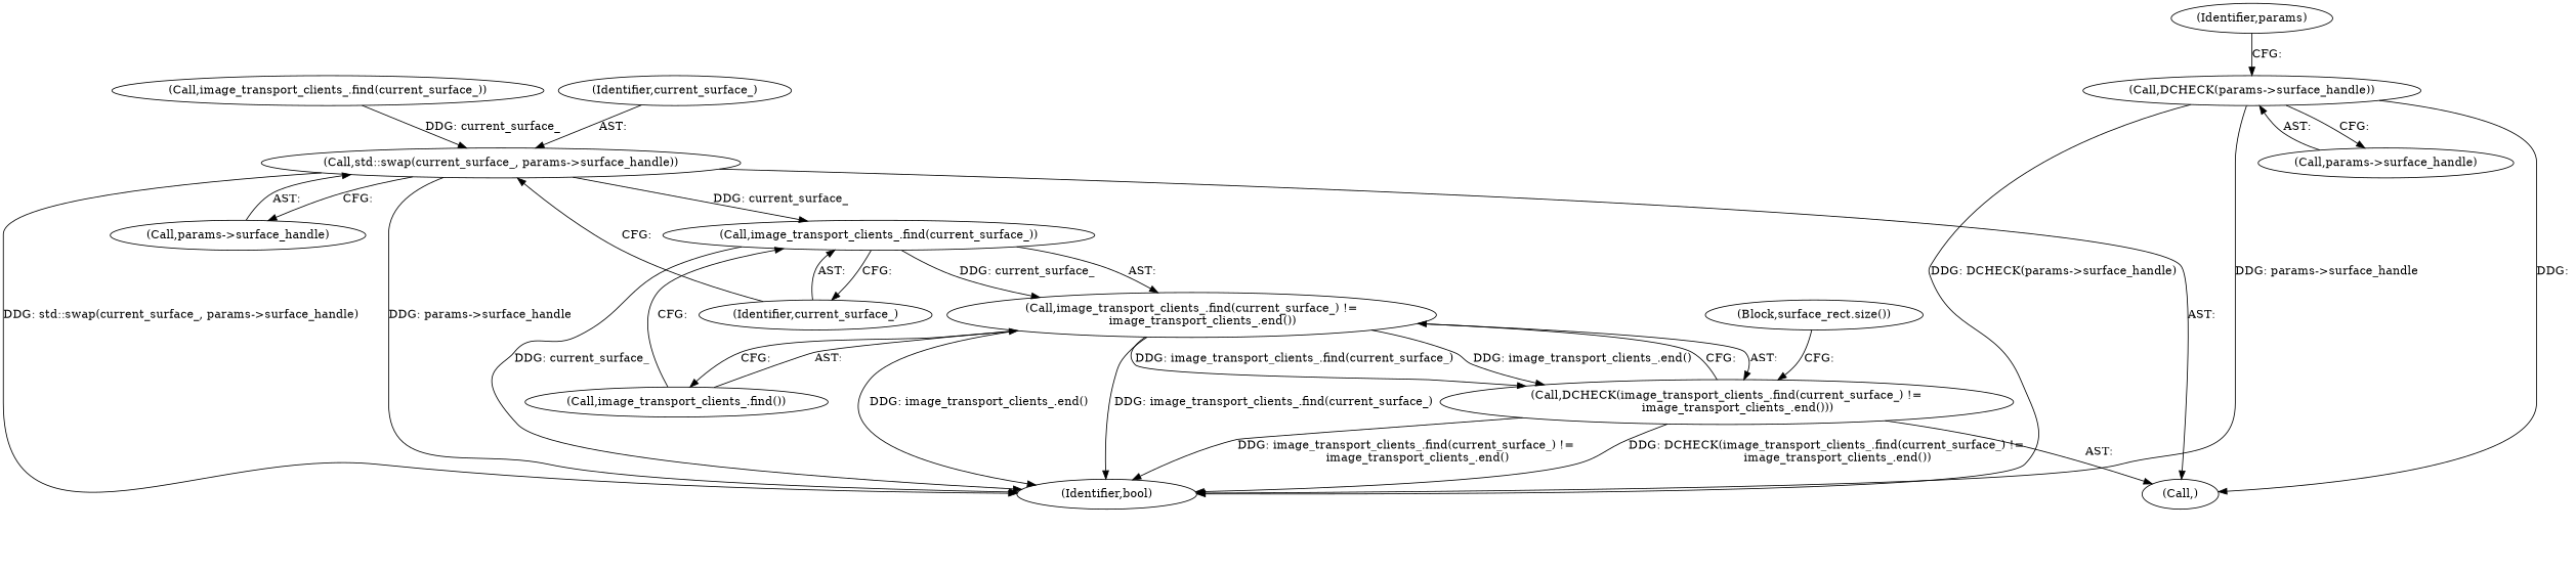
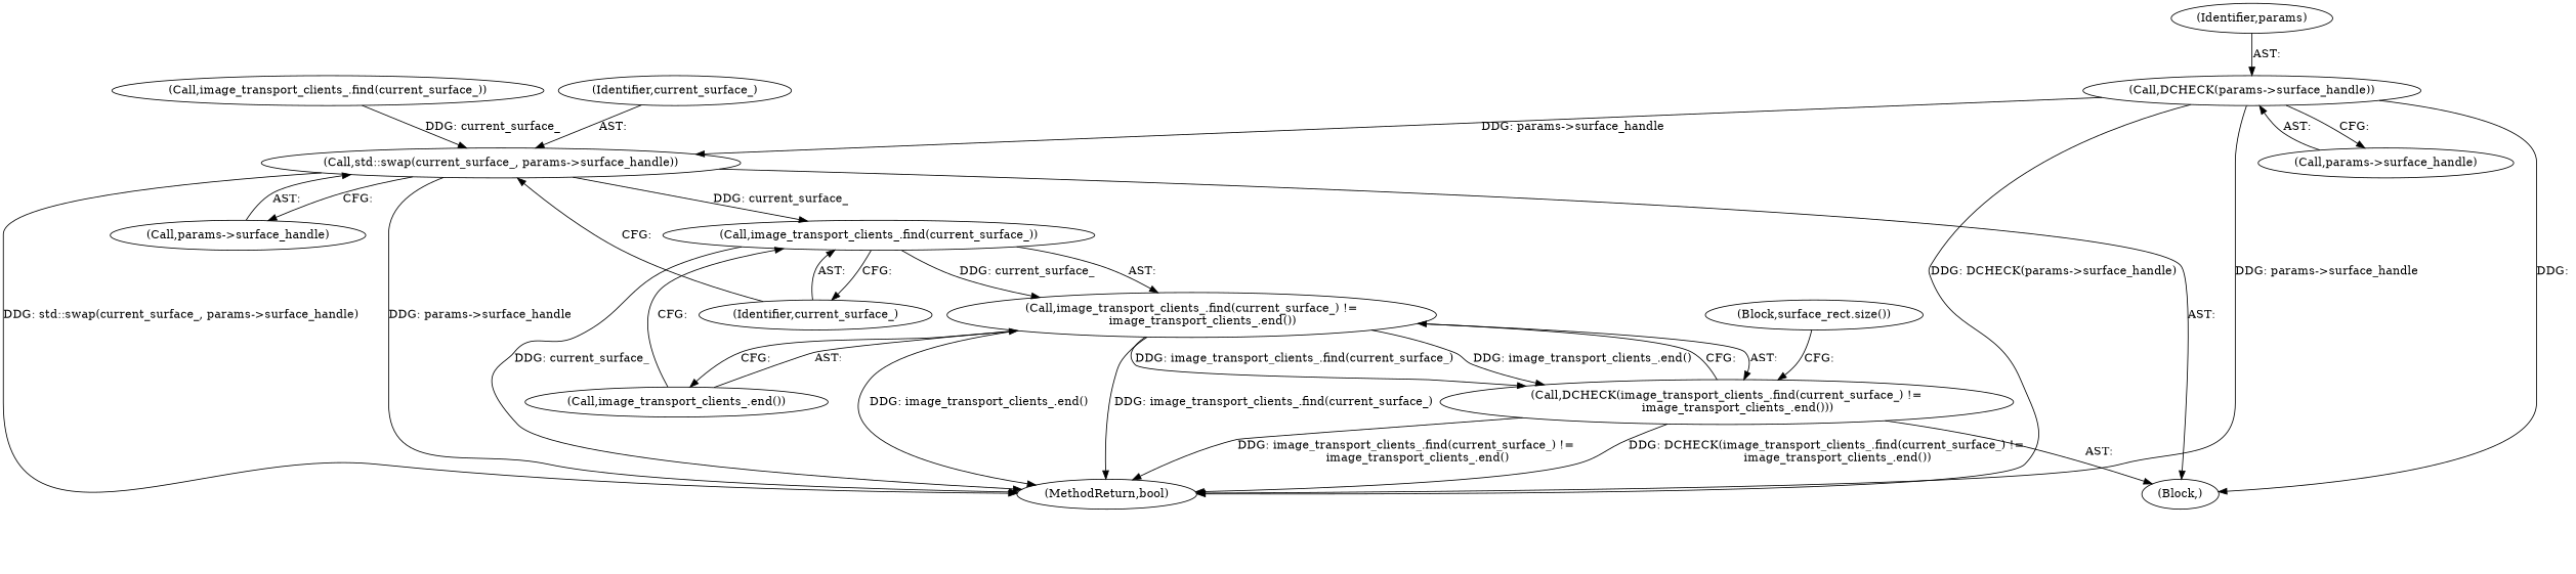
  digraph {
    n1 [label="(Call,DCHECK(params->surface_handle))"]
    n2 [label="(Call,std::swap(current_surface_, params->surface_handle))"]
    n3 [label="(Call,params->surface_handle)"]
-   n4 [label="(Identifier,bool)"]
-   n5 [label="(Call,)"]
+   n4 [label="(MethodReturn,bool)"]
+   n5 [label="(Block,)"]
    n6 [label="(Call,image_transport_clients_.find(current_surface_))"]
    n7 [label="(Call,params->surface_handle)"]
    n8 [label="(Call,image_transport_clients_.find(current_surface_) !=\n      image_transport_clients_.end())"]
    n9 [label="(Identifier,current_surface_)"]
    n10 [label="(Call,DCHECK(image_transport_clients_.find(current_surface_) !=\n      image_transport_clients_.end()))"]
-   n11 [label="(Call,image_transport_clients_.find())"]
+   n11 [label="(Call,image_transport_clients_.end())"]
    n12 [label="(Call,image_transport_clients_.find(current_surface_))"]
    n13 [label="(Block,surface_rect.size())"]
    n14 [label="(Identifier,current_surface_)"]
    n15 [label="(Identifier,params)"]
+   n1 -> n2 [label="DDG: params->surface_handle"]
    n1 -> n3 [label="CFG: "]
    n1 -> n4 [label="DDG: DCHECK(params->surface_handle)"]
    n1 -> n4 [label="DDG: params->surface_handle"]
    n1 -> n5 [label="DDG: "]
    n2 -> n4 [label="DDG: std::swap(current_surface_, params->surface_handle)"]
    n2 -> n4 [label="DDG: params->surface_handle"]
    n2 -> n5 [label="AST: "]
    n2 -> n6 [label="DDG: current_surface_"]
    n2 -> n7 [label="CFG: "]
    n3 -> n1 [label="AST: "]
    n6 -> n4 [label="DDG: current_surface_"]
    n6 -> n8 [label="AST: "]
    n6 -> n8 [label="DDG: current_surface_"]
    n6 -> n9 [label="CFG: "]
    n7 -> n2 [label="AST: "]
    n8 -> n4 [label="DDG: image_transport_clients_.end()"]
    n8 -> n4 [label="DDG: image_transport_clients_.find(current_surface_)"]
    n8 -> n10 [label="AST: "]
    n8 -> n10 [label="DDG: image_transport_clients_.find(current_surface_)"]
    n8 -> n10 [label="DDG: image_transport_clients_.end()"]
    n8 -> n11 [label="CFG: "]
    n9 -> n2 [label="CFG: "]
    n9 -> n6 [label="AST: "]
    n10 -> n4 [label="DDG: image_transport_clients_.find(current_surface_) !=\n      image_transport_clients_.end()"]
    n10 -> n4 [label="DDG: DCHECK(image_transport_clients_.find(current_surface_) !=\n      image_transport_clients_.end())"]
    n10 -> n5 [label="AST: "]
    n10 -> n8 [label="CFG: "]
    n11 -> n6 [label="CFG: "]
    n11 -> n8 [label="AST: "]
    n12 -> n2 [label="DDG: current_surface_"]
    n13 -> n10 [label="CFG: "]
    n14 -> n2 [label="AST: "]
-   n15 -> n1 [label="CFG: "]
+   n15 -> n1 [label="AST: "]
  }
